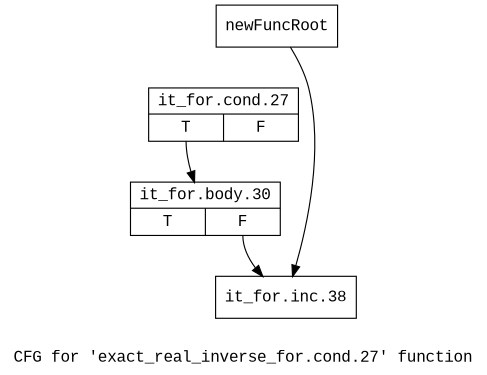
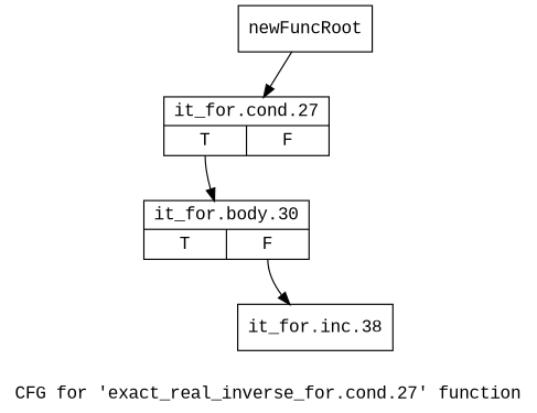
  digraph {
    fontname="Liberation Mono"
    label="CFG for 'exact_real_inverse_for.cond.27' function"
    node [fontname="Liberation Mono" shape=record]
    edge [fontname="Liberation Mono"]
    n1 [label="{newFuncRoot}"]
    n2 [label="{it_for.cond.27|{<s0>T|<s1>F}}"]
    n3 [label="{it_for.body.30|{<s0>T|<s1>F}}"]
    n4 [label="{it_for.inc.38}"]
-   n1 -> n4
+   n1 -> n2
    n2 -> n3 [tailport=s0]
    n3 -> n4 [tailport=s1]
  }
